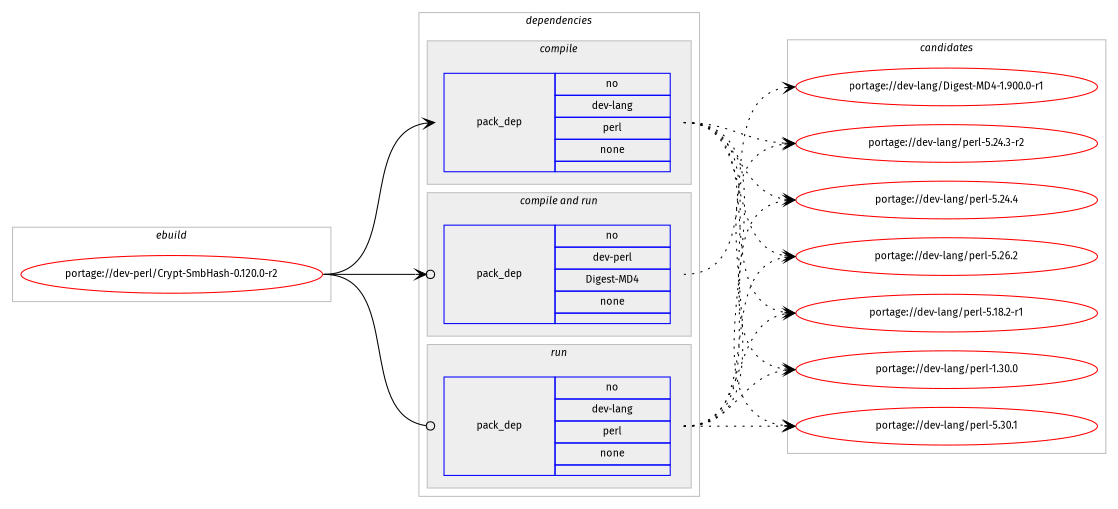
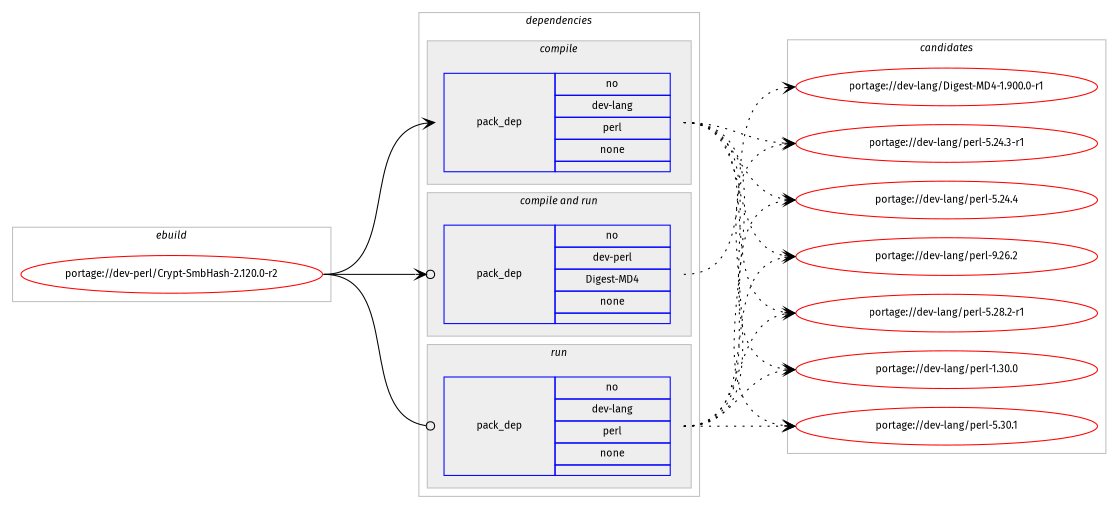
  digraph {
    compound=true
    concentrate=true
    fontname="Fira Sans"
    fontsize=10
    newrank=true
    rankdir=LR
    ranksep=1.5
    node [color=red fontname="Fira Sans" fontsize=10]
    edge [arrowhead=vee fontname="Fira Sans" headport=w style=dotted tailport=e weight=100]
-   n1 [label="portage://dev-perl/Crypt-SmbHash-0.120.0-r2" width=4]
+   n1 [label="portage://dev-perl/Crypt-SmbHash-2.120.0-r2" width=4]
    n2 [color=blue label=<<TABLE BORDER="0" CELLBORDER="1" CELLSPACING="0" CELLPADDING="4" WIDTH="220"><TR><TD ROWSPAN="6" CELLPADDING="30">pack_dep</TD></TR><TR><TD WIDTH="110">no</TD></TR><TR><TD>dev-lang</TD></TR><TR><TD>perl</TD></TR><TR><TD>none</TD></TR><TR><TD></TD></TR></TABLE>> shape=none]
    n3 [color=blue label=<<TABLE BORDER="0" CELLBORDER="1" CELLSPACING="0" CELLPADDING="4" WIDTH="220"><TR><TD ROWSPAN="6" CELLPADDING="30">pack_dep</TD></TR><TR><TD WIDTH="110">no</TD></TR><TR><TD>dev-perl</TD></TR><TR><TD>Digest-MD4</TD></TR><TR><TD>none</TD></TR><TR><TD></TD></TR></TABLE>> shape=none]
    n4 [color=blue label=<<TABLE BORDER="0" CELLBORDER="1" CELLSPACING="0" CELLPADDING="4" WIDTH="220"><TR><TD ROWSPAN="6" CELLPADDING="30">pack_dep</TD></TR><TR><TD WIDTH="110">no</TD></TR><TR><TD>dev-lang</TD></TR><TR><TD>perl</TD></TR><TR><TD>none</TD></TR><TR><TD></TD></TR></TABLE>> shape=none]
-   n5 [label="portage://dev-lang/perl-5.24.3-r2" width=4]
+   n5 [label="portage://dev-lang/perl-5.24.3-r1" width=4]
    n6 [label="portage://dev-lang/perl-5.24.4" width=4]
-   n7 [label="portage://dev-lang/perl-5.26.2" width=4]
-   n8 [label="portage://dev-lang/perl-5.18.2-r1" width=4]
+   n7 [label="portage://dev-lang/perl-9.26.2" width=4]
+   n8 [label="portage://dev-lang/perl-5.28.2-r1" width=4]
    n9 [label="portage://dev-lang/perl-1.30.0" width=4]
    n10 [label="portage://dev-lang/perl-5.30.1" width=4]
    n11 [label="portage://dev-lang/Digest-MD4-1.900.0-r1" width=4]
    subgraph cluster_1 {
      color=gray
      label=<<i>ebuild</i>>
      rank=same
      n1
    }
    subgraph cluster_2 {
      color=gray
      label=<<i>dependencies</i>>
      subgraph cluster_3 {
        color=gray
        fillcolor="#eeeeee"
        label=<<i>compile</i>>
        style=filled
        subgraph sub_4 {
          color=gray
          fillcolor="#eeeeee"
          label=<<i>compile</i>>
          style=filled
          n2
        }
      }
      subgraph cluster_5 {
        color=gray
        fillcolor="#eeeeee"
        label=<<i>compile and run</i>>
        style=filled
        subgraph sub_6 {
          color=gray
          fillcolor="#eeeeee"
          label=<<i>compile and run</i>>
          style=filled
          n3
        }
      }
      subgraph cluster_7 {
        color=gray
        fillcolor="#eeeeee"
        label=<<i>run</i>>
        style=filled
        subgraph sub_8 {
          color=gray
          fillcolor="#eeeeee"
          label=<<i>run</i>>
          style=filled
          n4
        }
      }
    }
    subgraph cluster_9 {
      color=gray
      label=<<i>candidates</i>>
      rank=same
      subgraph sub_10 {
        color=black
        label=<<i>candidates</i>>
        nodesep=1
        rank=same
        n5
        n6
        n7
        n8
        n9
        n10
      }
      subgraph sub_11 {
        color=black
        label=<<i>candidates</i>>
        nodesep=1
        rank=same
        n11
      }
      subgraph sub_12 {
        color=black
        label=<<i>candidates</i>>
        nodesep=1
        rank=same
        n5
        n6
        n7
        n8
        n9
        n10
      }
    }
    n1 -> n2 [style=solid weight=20]
    n1 -> n3 [arrowhead=odotvee style=solid weight=20]
    n1 -> n4 [arrowhead=odot style=solid weight=20]
    n2 -> n5
    n2 -> n6
    n2 -> n7
    n2 -> n8
    n2 -> n9
    n2 -> n10
    n3 -> n11
    n4 -> n5
    n4 -> n6
    n4 -> n7
    n4 -> n8
    n4 -> n9
    n4 -> n10
  }
